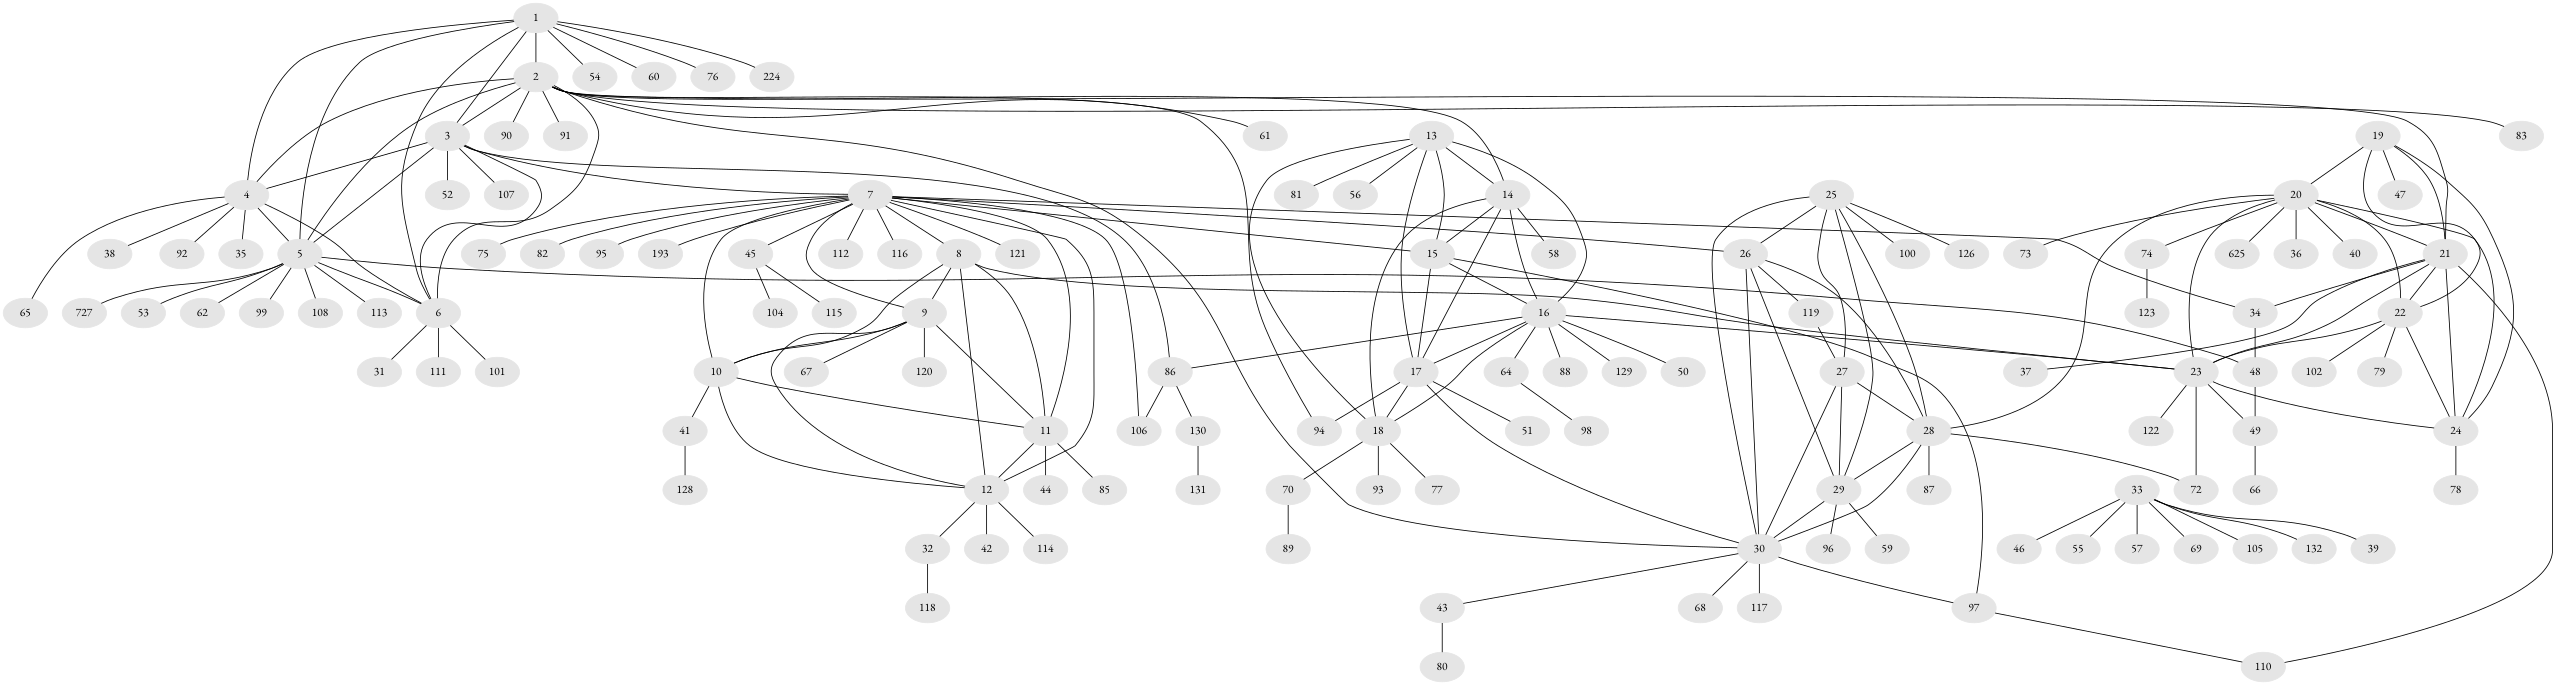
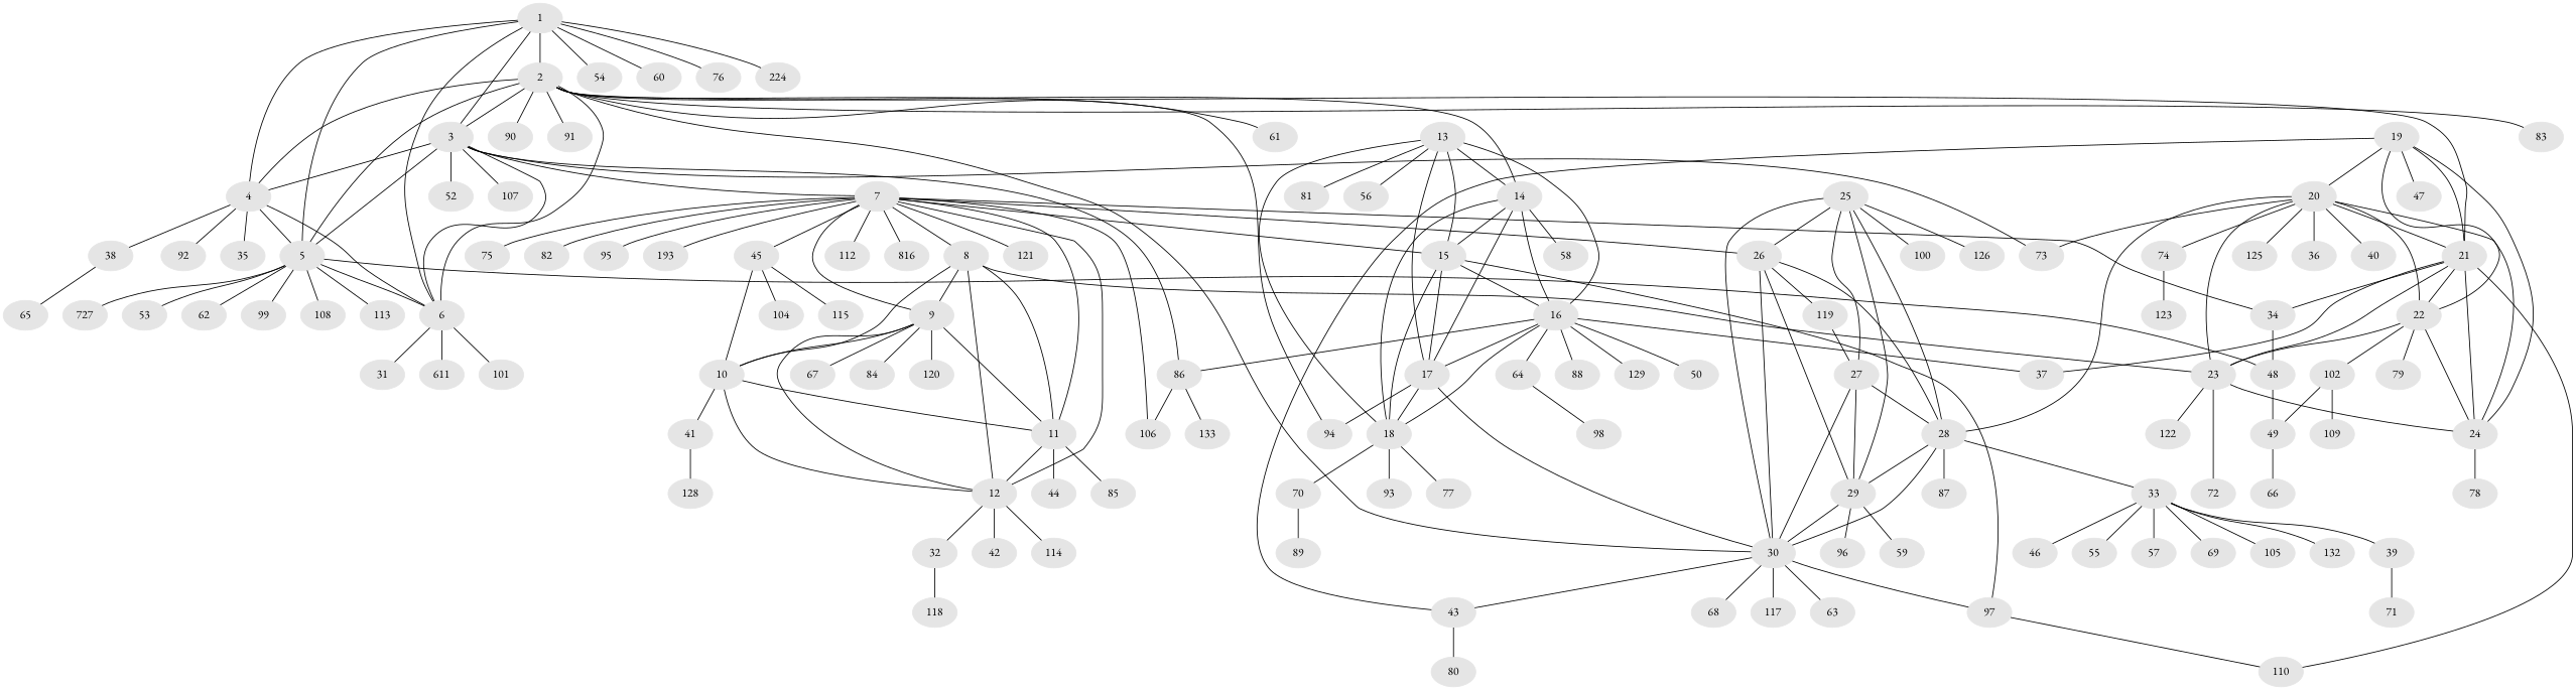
  graph {
    fontname="EB Garamond"
    node [color=gray90 fontname="EB Garamond" style=filled]
    edge [fontname="EB Garamond"]
    1
    2
    3
    4
    5
    6
    54
    60
    76
    n10 [label=224]
    14
    21
    30
    61
    83
    90
    91
    94
    7
    52
    73
    86
    107
    35
    38
    65
    92
    48
    53
    62
    99
    108
    113
    n34 [label=727]
    31
    101
-   111
+   111 [label=611]
    15
    16
    17
    18
    58
    34
    23
    22
    24
    37
    110
    97
    43
+   63
    68
    117
    8
    9
    10
    11
    12
    26
    45
    75
    82
    95
    n64 [label=193]
    106
    112
-   116
+   116 [label=816]
    121
-   130
+   130 [label=133]
    49
    67
+   84
    120
    41
    44
    85
    32
    42
    114
    28
    29
    119
    104
    115
    72
    122
    128
    118
    13
    56
    81
    50
    64
    88
    129
-   51
    70
    77
    93
    98
    89
    19
    20
    47
    36
    40
    74
-   125 [label=625]
+   125
    79
    102
    78
    80
    33
    87
    123
+   109
    66
    25
    27
    100
    126
    59
    96
    39
    46
    55
    57
    69
    105
    132
-   131
+   71
    1 -- 2
    1 -- 3
    1 -- 4
    1 -- 5
    1 -- 6
    1 -- 54
    1 -- 60
    1 -- 76
    1 -- n10
    2 -- 3
    2 -- 4
    2 -- 5
    2 -- 6
    2 -- 14
    2 -- 21
    2 -- 30
    2 -- 61
    2 -- 83
    2 -- 90
    2 -- 91
    2 -- 94
    3 -- 4
    3 -- 5
    3 -- 6
    3 -- 7
    3 -- 52
+   3 -- 73
    3 -- 86
    3 -- 107
    4 -- 5
    4 -- 6
    4 -- 35
    4 -- 38
-   4 -- 65
+   38 -- 65
    4 -- 92
    5 -- 6
    5 -- 48
    5 -- 53
    5 -- 62
    5 -- 99
    5 -- 108
    5 -- 113
    5 -- n34
    6 -- 31
    6 -- 101
    6 -- 111
    14 -- 15
    14 -- 16
    14 -- 17
    14 -- 18
    14 -- 58
    21 -- 34
    21 -- 23
    21 -- 22
    21 -- 24
    21 -- 37
    21 -- 110
    30 -- 97
    30 -- 43
+   30 -- 63
    30 -- 68
    30 -- 117
    7 -- 15
    7 -- 34
    7 -- 8
    7 -- 9
-   7 -- 10
+   45 -- 10
    7 -- 11
    7 -- 12
    7 -- 26
    7 -- 45
    7 -- 75
    7 -- 82
    7 -- 95
    7 -- n64
    7 -- 106
    7 -- 112
    7 -- 116
    7 -- 121
    86 -- 106
    86 -- 130
    48 -- 49
    15 -- 16
    15 -- 17
+   15 -- 18
    15 -- 97
    16 -- 86
    16 -- 17
    16 -- 18
-   16 -- 23
+   16 -- 37
    16 -- 50
    16 -- 64
    16 -- 88
    16 -- 129
    17 -- 30
    17 -- 94
    17 -- 18
-   17 -- 51
    18 -- 70
    18 -- 77
    18 -- 93
    34 -- 48
    23 -- 24
-   23 -- 49
+   102 -- 49
    23 -- 72
    23 -- 122
    22 -- 23
    22 -- 24
    22 -- 79
    22 -- 102
    24 -- 78
    97 -- 110
    43 -- 80
    8 -- 23
    8 -- 9
    8 -- 10
    8 -- 11
    8 -- 12
    9 -- 10
    9 -- 11
    9 -- 12
    9 -- 67
+   9 -- 84
    9 -- 120
    10 -- 11
    10 -- 12
    10 -- 41
    11 -- 12
    11 -- 44
    11 -- 85
    12 -- 32
    12 -- 42
    12 -- 114
    26 -- 30
    26 -- 28
    26 -- 29
    26 -- 119
    45 -- 104
    45 -- 115
-   130 -- 131
    49 -- 66
    41 -- 128
    32 -- 118
    28 -- 30
    28 -- 29
-   28 -- 72
+   28 -- 33
    28 -- 87
    29 -- 30
    29 -- 59
    29 -- 96
    119 -- 27
    13 -- 14
    13 -- 15
    13 -- 16
    13 -- 17
    13 -- 18
    13 -- 56
    13 -- 81
    64 -- 98
    70 -- 89
    19 -- 21
    19 -- 22
    19 -- 24
+   19 -- 43
    19 -- 20
    19 -- 47
    20 -- 21
    20 -- 73
    20 -- 23
    20 -- 22
    20 -- 24
    20 -- 28
    20 -- 36
    20 -- 40
    20 -- 74
    20 -- 125
    74 -- 123
+   102 -- 109
    33 -- 39
    33 -- 46
    33 -- 55
    33 -- 57
    33 -- 69
    33 -- 105
    33 -- 132
    25 -- 30
    25 -- 26
    25 -- 28
    25 -- 29
    25 -- 27
    25 -- 100
    25 -- 126
    27 -- 30
    27 -- 28
    27 -- 29
+   39 -- 71
  }
